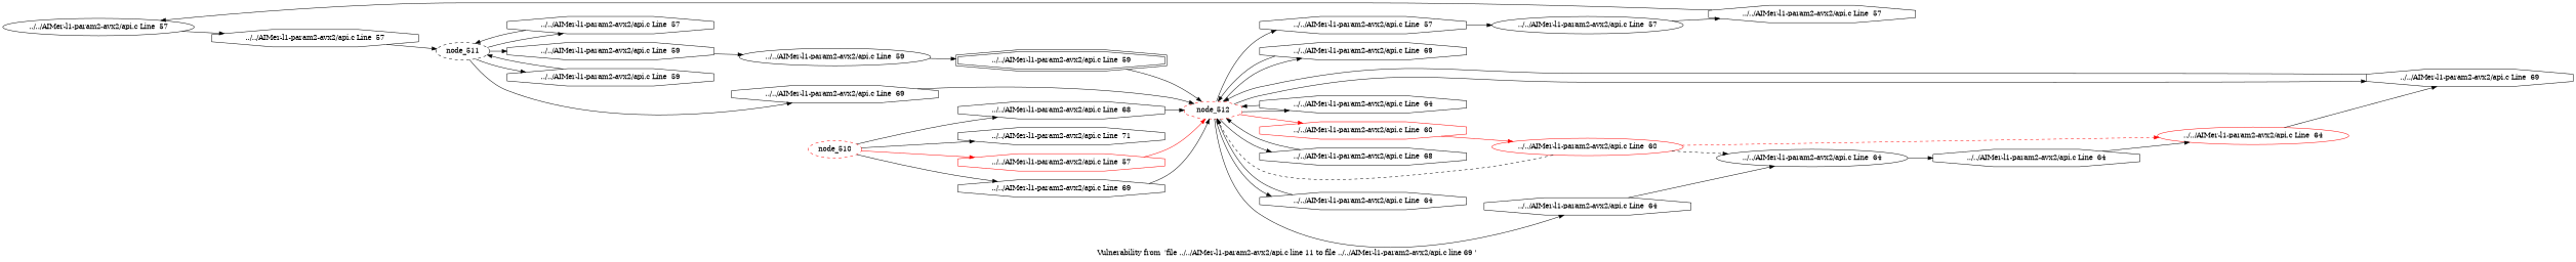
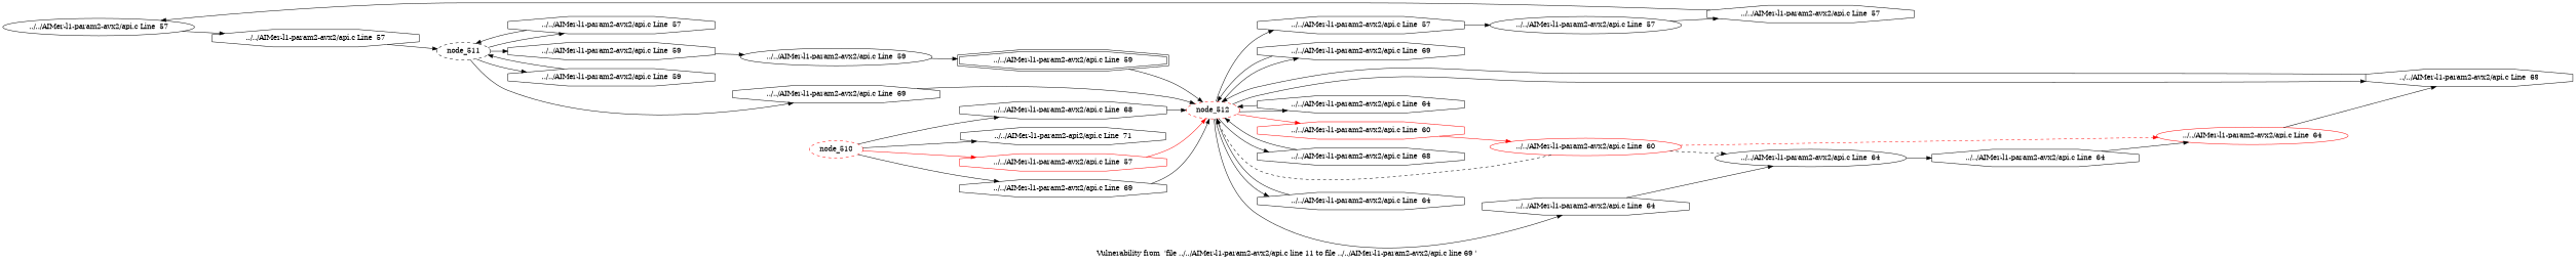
  digraph {
    label="Vulnerability from  'file ../../AIMer-l1-param2-avx2/api.c line 11 to file ../../AIMer-l1-param2-avx2/api.c line 69 ' "
    rankdir=LR
    node [shape=octagon style=solid]
    n1 [label="../../AIMer-l1-param2-avx2/api.c Line  57" shape=ellipse]
    n2 [label="../../AIMer-l1-param2-avx2/api.c Line  57"]
    node_511 [shape=ellipse style=dashed]
    n4 [label="../../AIMer-l1-param2-avx2/api.c Line  57"]
    n5 [label="../../AIMer-l1-param2-avx2/api.c Line  69"]
    n6 [label="../../AIMer-l1-param2-avx2/api.c Line  59"]
    n7 [label="../../AIMer-l1-param2-avx2/api.c Line  59"]
    n8 [label="../../AIMer-l1-param2-avx2/api.c Line  57"]
    n9 [label="../../AIMer-l1-param2-avx2/api.c Line  57" shape=ellipse]
    n10 [label="../../AIMer-l1-param2-avx2/api.c Line  57"]
    n11 [color=red label="../../AIMer-l1-param2-avx2/api.c Line  57"]
-   node_512 [color=red style=dashed]
+   node_512 [color=red shape=ellipse style=dashed]
    n13 [label="../../AIMer-l1-param2-avx2/api.c Line  69"]
    n14 [label="../../AIMer-l1-param2-avx2/api.c Line  69"]
    n15 [label="../../AIMer-l1-param2-avx2/api.c Line  64"]
    n16 [label="../../AIMer-l1-param2-avx2/api.c Line  64"]
    n17 [label="../../AIMer-l1-param2-avx2/api.c Line  68"]
    n18 [color=red label="../../AIMer-l1-param2-avx2/api.c Line  60"]
    n19 [label="../../AIMer-l1-param2-avx2/api.c Line  64"]
    n20 [label="../../AIMer-l1-param2-avx2/api.c Line  64" shape=ellipse]
    n21 [color=red label="../../AIMer-l1-param2-avx2/api.c Line  60" shape=ellipse]
    n22 [label="../../AIMer-l1-param2-avx2/api.c Line  64"]
    n23 [color=red label="../../AIMer-l1-param2-avx2/api.c Line  64" shape=ellipse]
    n24 [label="../../AIMer-l1-param2-avx2/api.c Line  59" shape=ellipse]
    n25 [label="../../AIMer-l1-param2-avx2/api.c Line  59" shape=doubleoctagon]
    node_510 [color=red shape=ellipse style=dashed]
    n27 [label="../../AIMer-l1-param2-avx2/api.c Line  69"]
-   n28 [label="../../AIMer-l1-param2-avx2/api.c Line  71"]
+   n28 [label="../../AIMer-l1-param2-api2/api.c Line  71"]
    n29 [label="../../AIMer-l1-param2-avx2/api.c Line  68"]
    n1 -> n2
    n2 -> node_511
    node_511 -> n4
    node_511 -> n5
    node_511 -> n6
    node_511 -> n7
    n4 -> node_511
    n5 -> node_512
    n6 -> node_511
    n7 -> n24
    n8 -> n9
    n9 -> n10
    n10 -> n1
    n11 -> node_512 [color=red]
    node_512 -> n8
    node_512 -> n13
    node_512 -> n14
    node_512 -> n15
    node_512 -> n16
    node_512 -> n17
    node_512 -> n18 [color=red]
    node_512 -> n19
    n13 -> node_512
    n14 -> node_512
    n15 -> node_512
    n16 -> n20
    n17 -> node_512
    n18 -> n21 [color=red]
    n19 -> node_512
    n20 -> n22
    n21 -> node_512 [style=dashed]
    n21 -> n20 [style=dashed]
    n21 -> n23 [color=red style=dashed]
    n22 -> n23
    n23 -> n14
    n24 -> n25
    n25 -> node_512
    node_510 -> n11 [color=red]
    node_510 -> n27
    node_510 -> n28
    node_510 -> n29
    n27 -> node_512
    n29 -> node_512
  }
